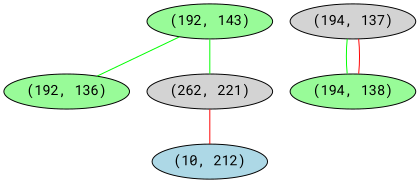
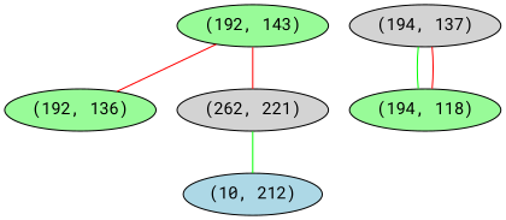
  graph {
    fontname="Roboto Mono"
    node [fillcolor=palegreen fontname="Roboto Mono" style=filled]
    edge [color=red fontname="Roboto Mono" weight=1]
    "(10, 212)" [fillcolor=lightblue]
    "(194, 137)" [fillcolor=lightgrey]
-   "(194, 138)"
+   "(194, 138)" [label="(194, 118)"]
    "(192, 143)"
    "(192, 136)"
    "(262, 221)" [fillcolor=lightgrey]
    "(194, 137)" -- "(194, 138)" [color=green weight=2]
    "(194, 137)" -- "(194, 138)"
-   "(192, 143)" -- "(192, 136)" [color=green]
-   "(192, 143)" -- "(262, 221)" [color=green weight=2]
-   "(262, 221)" -- "(10, 212)"
+   "(192, 143)" -- "(192, 136)"
+   "(192, 143)" -- "(262, 221)" [weight=2]
+   "(262, 221)" -- "(10, 212)" [color=green]
  }
